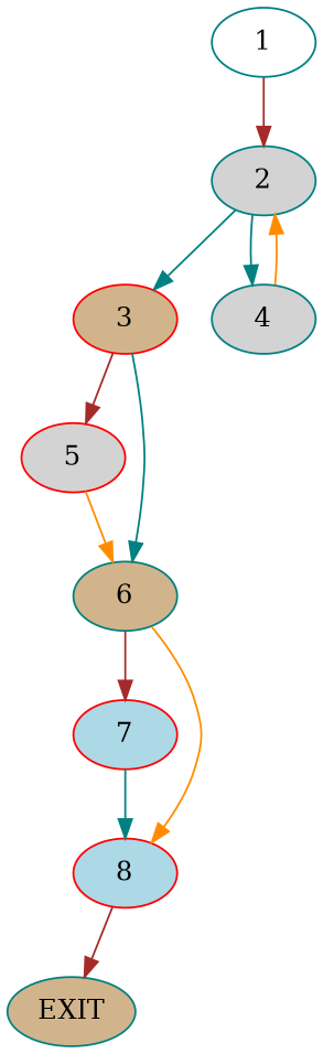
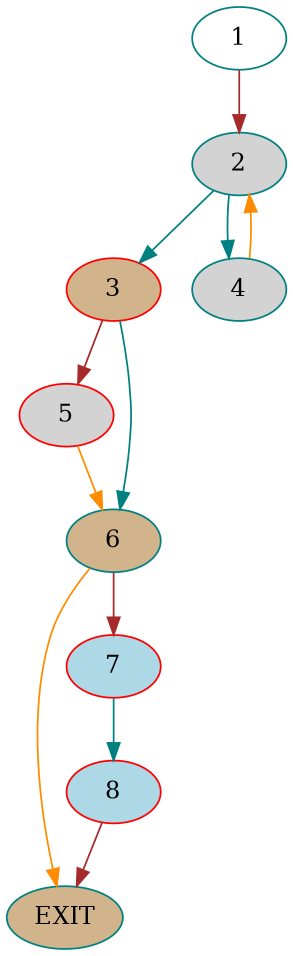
  digraph {
    node [color=teal fillcolor=lightgrey style=filled]
    edge [color=brown]
    1 [fillcolor=white]
    2
    n3 [fillcolor=tan label=EXIT]
    3 [color=red fillcolor=tan]
    4
    5 [color=red]
    6 [fillcolor=tan]
    7 [color=red fillcolor=lightblue]
    8 [color=red fillcolor=lightblue]
    1 -> 2
    2 -> 3 [color=teal]
    2 -> 4 [color=teal]
    3 -> 5
    3 -> 6 [color=teal]
    4 -> 2 [color=darkorange]
    5 -> 6 [color=darkorange]
    6 -> 7
-   6 -> 8 [color=darkorange]
+   6 -> n3 [color=darkorange]
    7 -> 8 [color=teal]
    8 -> n3
  }
